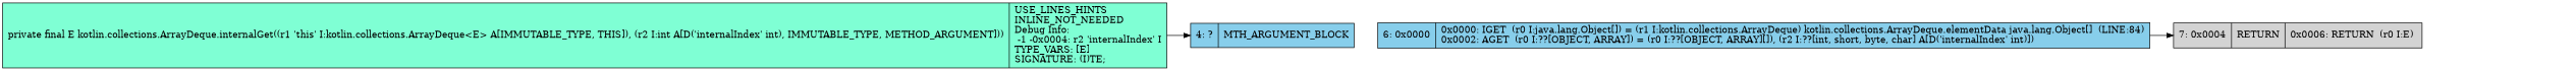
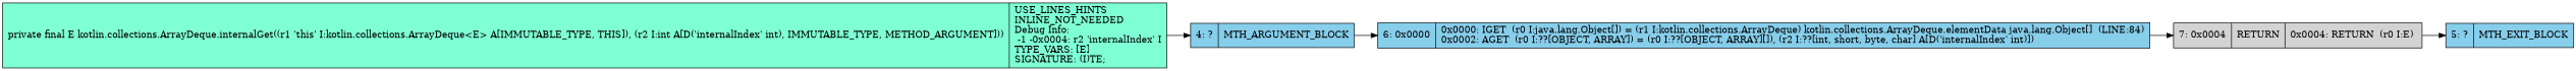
  digraph {
    fontname="DejaVu Serif"
    rankdir=LR
    node [fillcolor=skyblue fontname="DejaVu Serif" shape=record style=filled]
    edge [fontname="DejaVu Serif"]
    n1 [label="{4\:\ ?|MTH_ARGUMENT_BLOCK\l}"]
    n2 [label="{6\:\ 0x0000|0x0000: IGET  (r0 I:java.lang.Object[]) = (r1 I:kotlin.collections.ArrayDeque) kotlin.collections.ArrayDeque.elementData java.lang.Object[]  (LINE:84)\l0x0002: AGET  (r0 I:??[OBJECT, ARRAY]) = (r0 I:??[OBJECT, ARRAY][]), (r2 I:??[int, short, byte, char] A[D('internalIndex' int)]) \l}"]
-   n3 [fillcolor=lightgrey label="{7\:\ 0x0004|RETURN\l|0x0006: RETURN  (r0 I:E) \l}"]
+   n3 [fillcolor=lightgrey label="{7\:\ 0x0004|RETURN\l|0x0004: RETURN  (r0 I:E) \l}"]
+   n4 [label="{5\:\ ?|MTH_EXIT_BLOCK\l}"]
    n5 [fillcolor=aquamarine label="{private final E kotlin.collections.ArrayDeque.internalGet((r1 'this' I:kotlin.collections.ArrayDeque\<E\> A[IMMUTABLE_TYPE, THIS]), (r2 I:int A[D('internalIndex' int), IMMUTABLE_TYPE, METHOD_ARGUMENT]))  | USE_LINES_HINTS\lINLINE_NOT_NEEDED\lDebug Info:\l  \-1 \-0x0004: r2 'internalIndex' I\lTYPE_VARS: [E]\lSIGNATURE: (I)TE;\l}"]
+   n1 -> n2
    n2 -> n3
+   n3 -> n4
    n5 -> n1
  }
